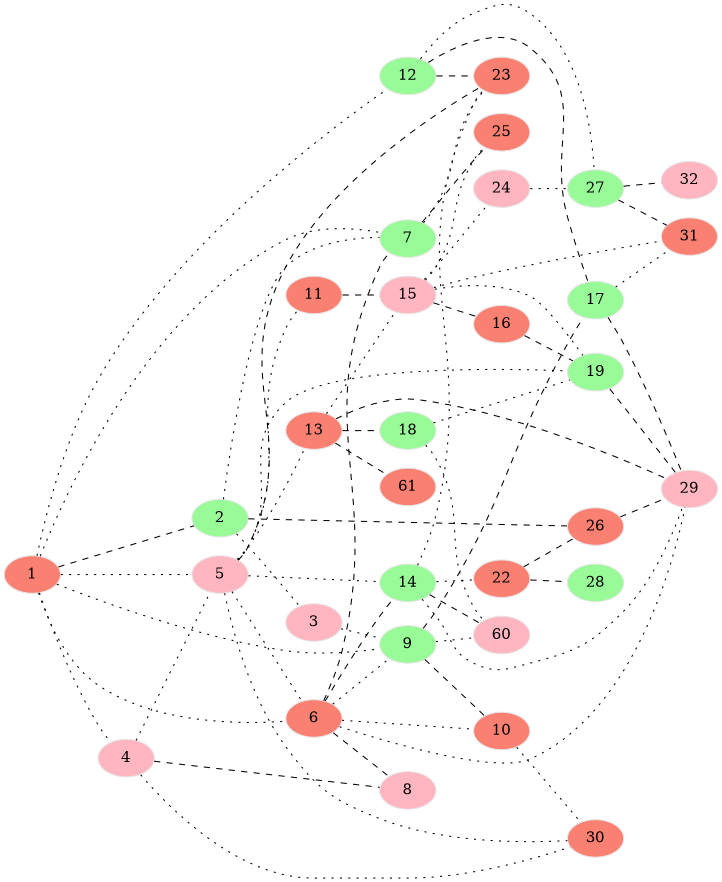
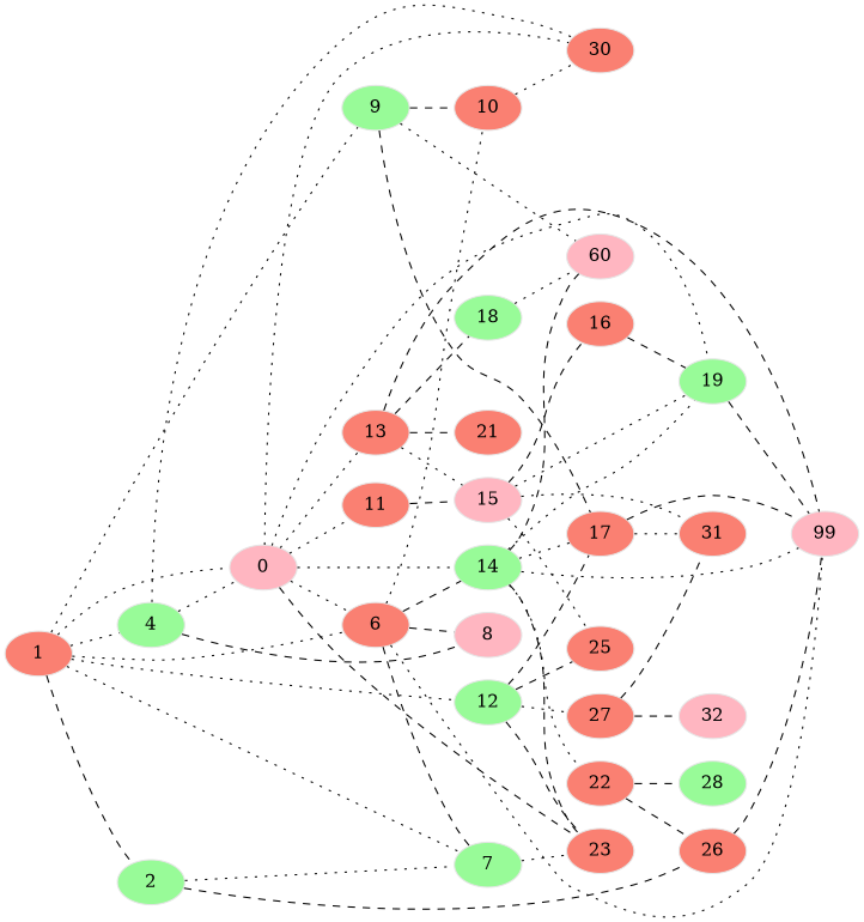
  graph {
    rankdir=LR
    node [color=gray90 fillcolor=salmon style=filled]
    edge [style=dotted weight=1.0]
    2 [fillcolor=palegreen]
    1
-   4 [fillcolor=lightpink]
-   5 [fillcolor=lightpink]
+   4 [fillcolor=palegreen]
+   5 [fillcolor=lightpink label=0]
    6
    7 [fillcolor=palegreen]
    9 [fillcolor=palegreen]
    12 [fillcolor=palegreen]
-   3 [fillcolor=lightpink]
    26
    8 [fillcolor=lightpink]
    30
    11
    13
    14 [fillcolor=palegreen]
    19 [fillcolor=palegreen]
    23
    10
-   29 [fillcolor=lightpink]
+   29 [fillcolor=lightpink label=99]
    25
-   17 [fillcolor=palegreen]
+   17
    n22 [fillcolor=lightpink label=60]
-   27 [fillcolor=palegreen]
+   27
    15 [fillcolor=lightpink]
    18 [fillcolor=palegreen]
-   21 [label=61]
+   21
    22
    31
    16
-   24 [fillcolor=lightpink]
    32 [fillcolor=lightpink]
    28 [fillcolor=palegreen]
    2 -- 7 [weight=2.0]
-   2 -- 3 [weight=2.0]
    2 -- 26 [style=dashed]
    1 -- 2 [style=dashed]
    1 -- 4
    1 -- 5 [weight=2.0]
    1 -- 6
    1 -- 7
    1 -- 9
    1 -- 12
    4 -- 5 [weight=2.0]
    4 -- 8 [style=dashed]
    4 -- 30
    5 -- 6
    5 -- 30
    5 -- 11
    5 -- 13
    5 -- 14 [weight=4.0]
    5 -- 19
    5 -- 23 [style=dashed]
    6 -- 7 [style=dashed]
-   6 -- 9
    6 -- 8 [style=dashed]
    6 -- 14 [style=dashed]
    6 -- 10
    6 -- 29
    7 -- 23
-   7 -- 25 [style=dashed]
+   12 -- 25 [style=dashed]
    9 -- 10 [style=dashed]
    9 -- 17 [style=dashed]
    9 -- n22
    12 -- 23 [style=dashed weight=2.0]
    12 -- 17 [style=dashed]
    12 -- 27
-   3 -- 9
    26 -- 29 [style=dashed]
    11 -- 15 [style=dashed]
    13 -- 29 [style=dashed]
    13 -- 15
    13 -- 18 [style=dashed]
    13 -- 21 [style=dashed]
-   18 -- 19
-   14 -- 23
+   14 -- 19
+   14 -- 23 [style=dashed]
    14 -- 29
+   14 -- 17
    14 -- n22 [style=dashed]
    14 -- 22
    19 -- 29 [style=dashed]
    10 -- 30
    17 -- 29 [style=dashed]
    17 -- 31
    27 -- 31 [style=dashed weight=2.0]
    27 -- 32 [style=dashed]
    15 -- 19
    15 -- 25
    15 -- 31
    15 -- 16 [style=dashed]
-   15 -- 24
    18 -- n22
    22 -- 26 [style=dashed]
    22 -- 28 [style=dashed]
    16 -- 19 [style=dashed]
-   24 -- 27
  }
